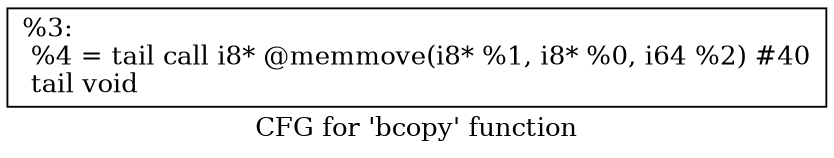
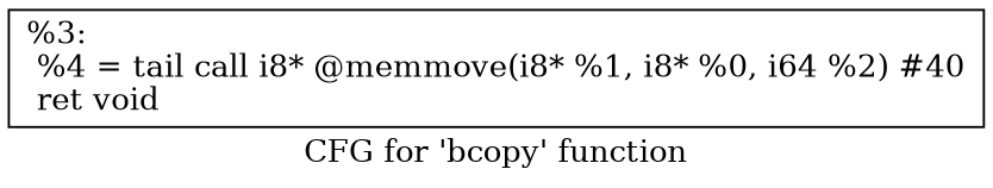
  digraph {
    label="CFG for 'bcopy' function"
-   n1 [label="{%3:\l  %4 = tail call i8* @memmove(i8* %1, i8* %0, i64 %2) #40\l  tail void\l}" shape=record]
+   n1 [label="{%3:\l  %4 = tail call i8* @memmove(i8* %1, i8* %0, i64 %2) #40\l  ret void\l}" shape=record]
  }
